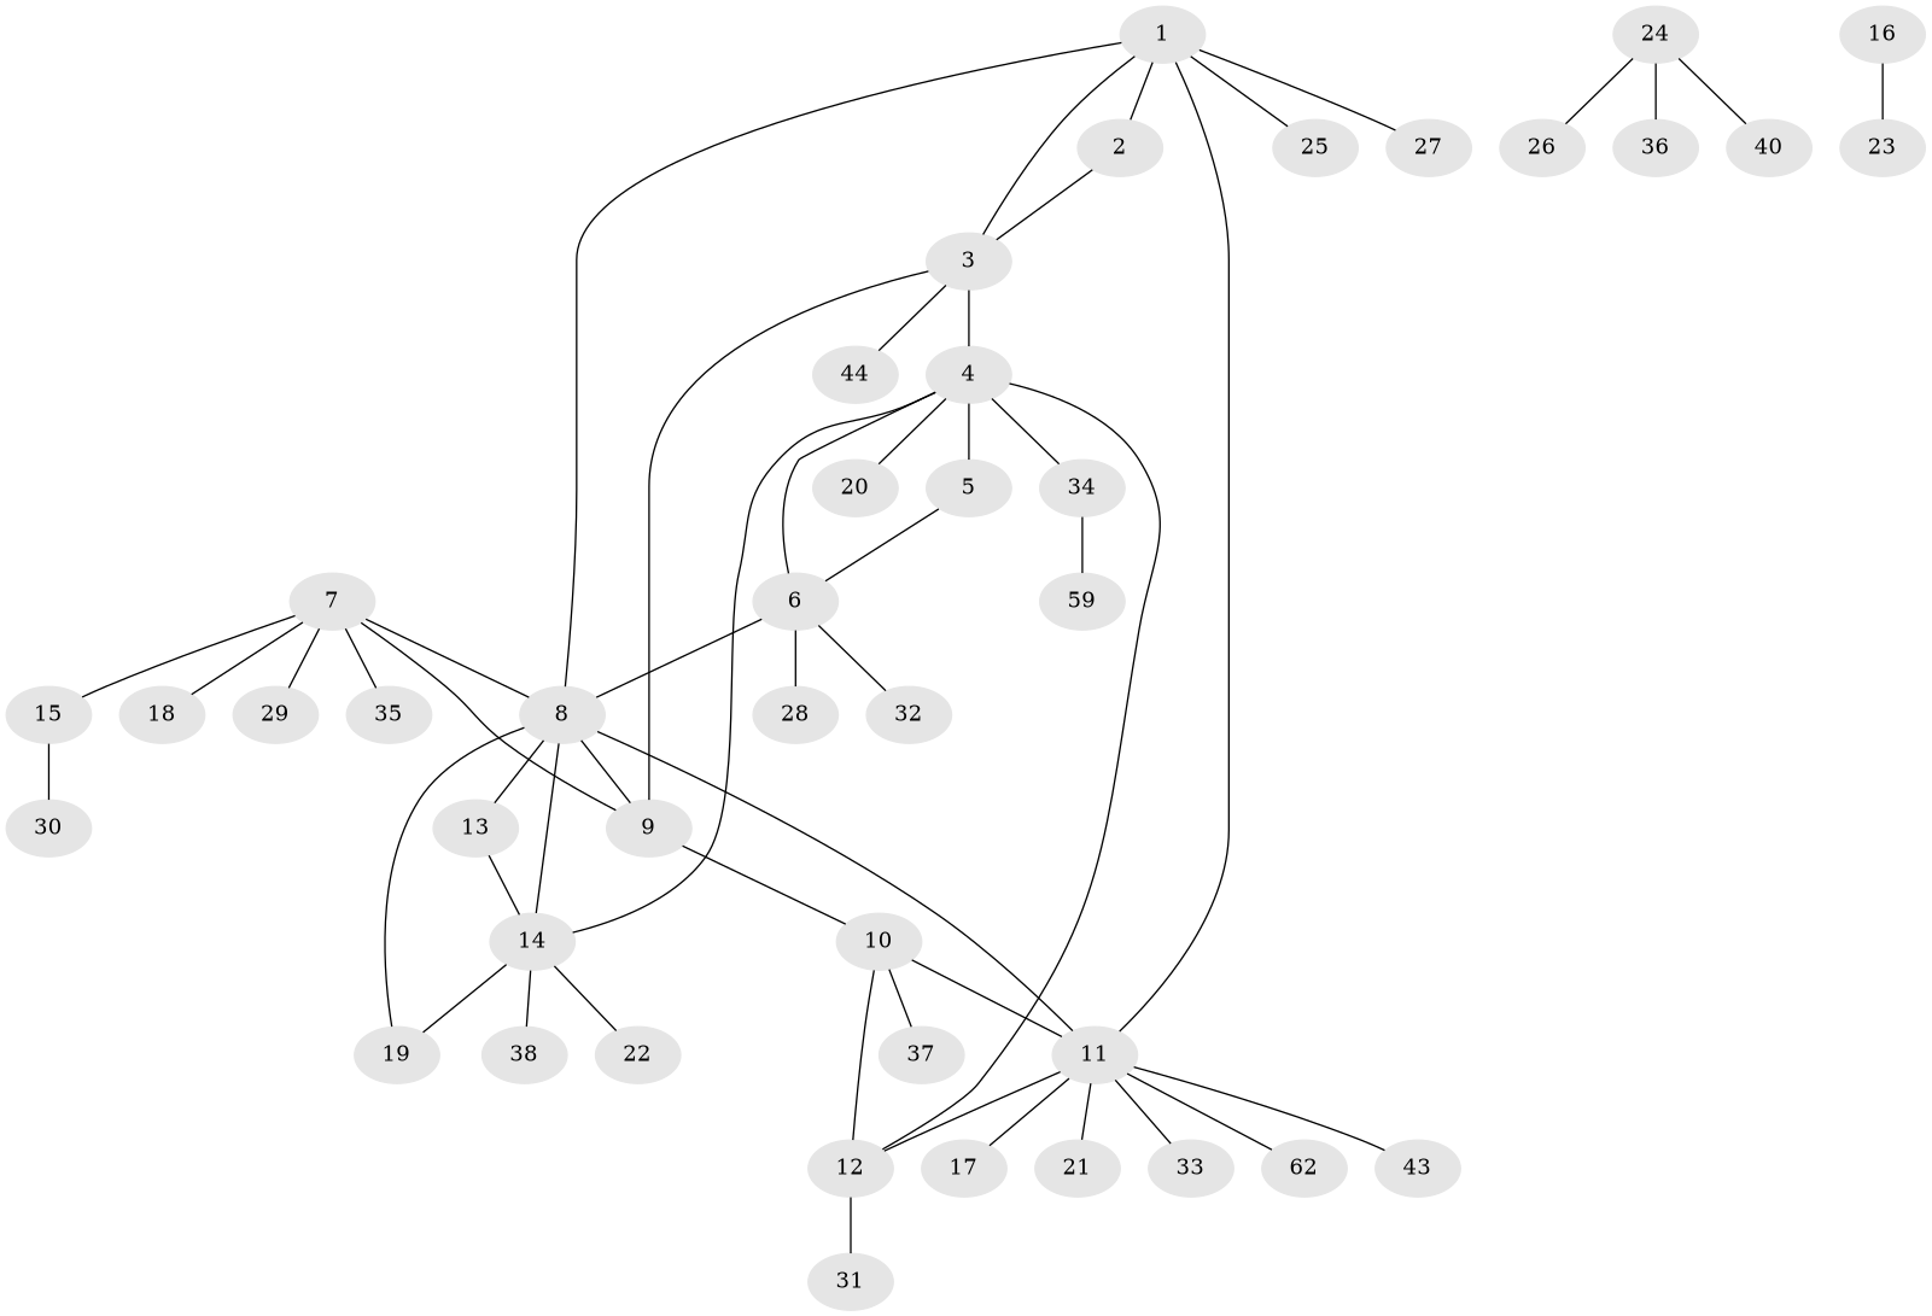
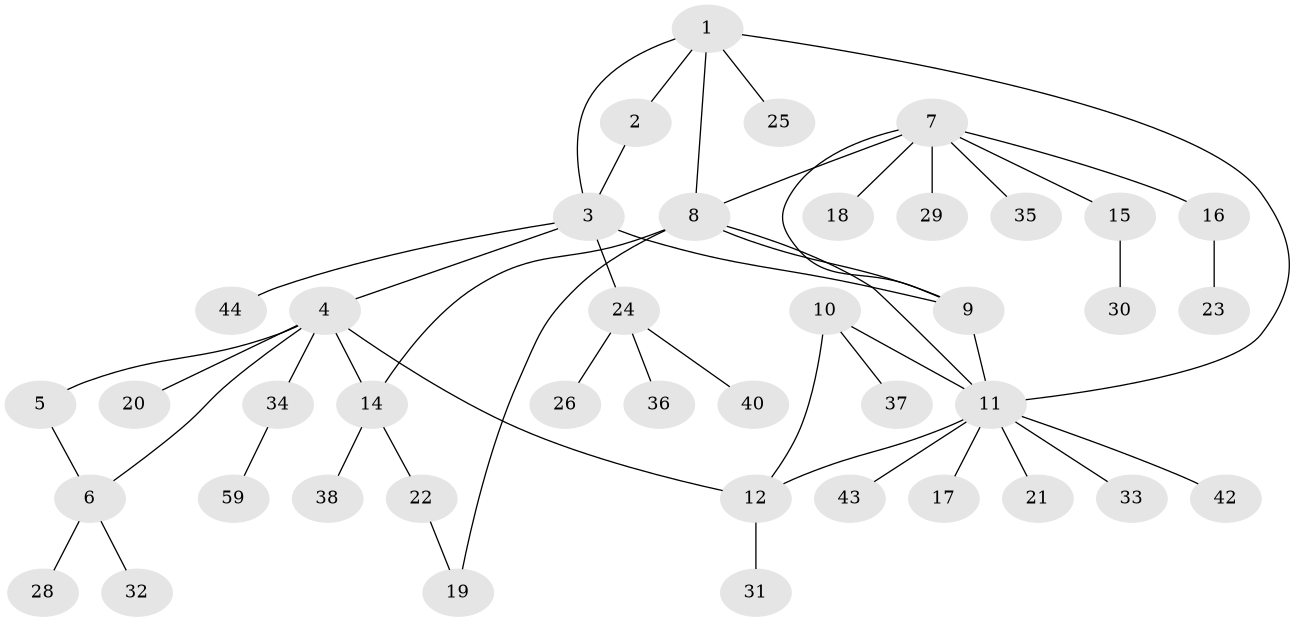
  graph {
    node [color=gray90 style=filled]
    edge [weight=1.0]
    1
    2
    3
    8
    11
    25
-   27
    4
    9
    24
    44
    14
-   13
    19
    12
    17
    21
    33
-   42 [label=62]
+   42
    43
    5
    6
    20
    34
    10
    26
    36
    40
    28
    32
    31
    22
    38
    n34 [label=59]
    7
    15
    16
    18
    29
    35
    30
    23
    37
    1 -- 2
    1 -- 3
    1 -- 8
    1 -- 11
    1 -- 25
-   1 -- 27
    2 -- 3
    3 -- 4
    3 -- 9
+   3 -- 24
    3 -- 44
    8 -- 11
    8 -- 9
    8 -- 14
-   8 -- 13 [weight=2.0]
    8 -- 19
    11 -- 12
    11 -- 17
    11 -- 21
    11 -- 33
    11 -- 42
    11 -- 43
    4 -- 14
    4 -- 12
    4 -- 5
    4 -- 6
    4 -- 20
    4 -- 34
-   9 -- 10
+   9 -- 11
    24 -- 26
    24 -- 36
    24 -- 40
-   14 -- 19
+   22 -- 19
    14 -- 22
    14 -- 38
-   13 -- 14
    12 -- 31
    5 -- 6
-   6 -- 8
    6 -- 28
    6 -- 32
    34 -- n34
    10 -- 11
    10 -- 12
    10 -- 37
    7 -- 8
    7 -- 9
    7 -- 15
+   7 -- 16
    7 -- 18
    7 -- 29
    7 -- 35
    15 -- 30
    16 -- 23
  }
